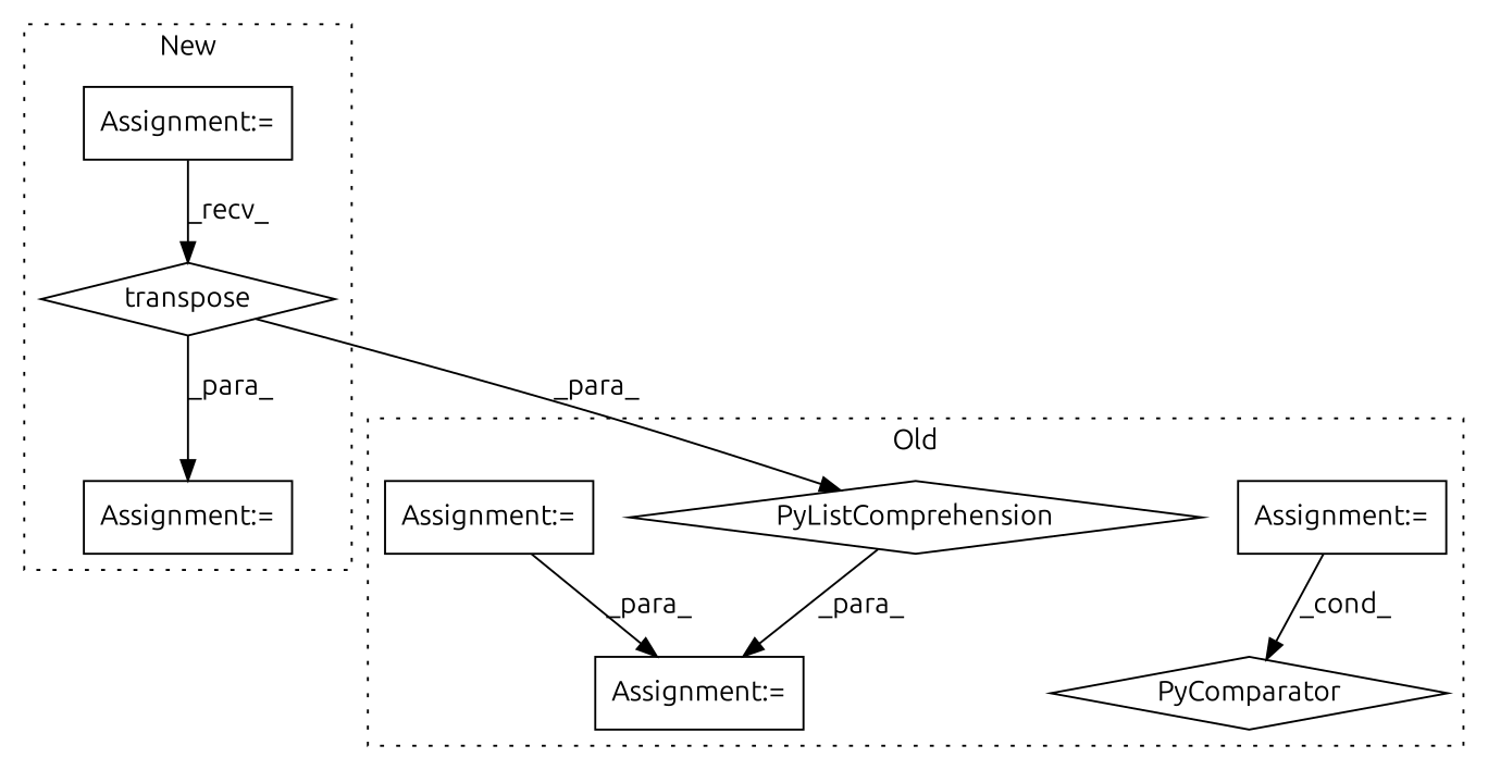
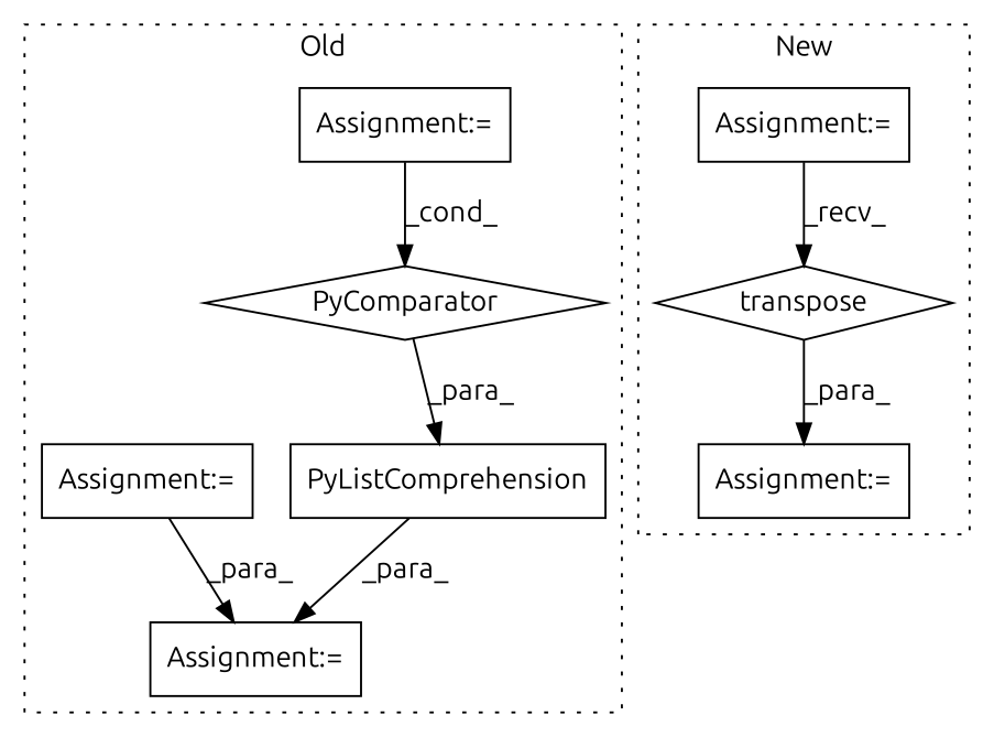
  digraph {
    fontname=Ubuntu
    node [a=7 fontname=Ubuntu l=1 s=1995 shape=box]
    edge [fontname=Ubuntu]
    n1 [a=113 l=40 label=PyComparator shape=diamond]
    n2 [l=40 label="Assignment:="]
-   n3 [a=109 l=107 label=PyListComprehension s=1936 shape=diamond]
+   n3 [a=109 l=107 label=PyListComprehension s=1936]
    n4 [label="Assignment:=" s=2199]
    n5 [label="Assignment:=" s=2171]
    n6 [a=32 l="15,2" label=transpose s="2656,2700" shape=diamond]
    n7 [label="Assignment:=" s=2614]
    n8 [label="Assignment:=" s=2530]
    subgraph cluster_1 {
      label=Old
      style=dotted
      n1
      n2
      n3
      n4
      n5
    }
    subgraph cluster_2 {
      label=New
      style=dotted
      n6
      n7
      n8
    }
-   n6 -> n3 [label=_para_]
+   n1 -> n3 [label=_para_]
    n2 -> n1 [label=_cond_]
    n3 -> n4 [label=_para_]
    n5 -> n4 [label=_para_]
    n6 -> n7 [label=_para_]
    n8 -> n6 [label=_recv_]
  }
